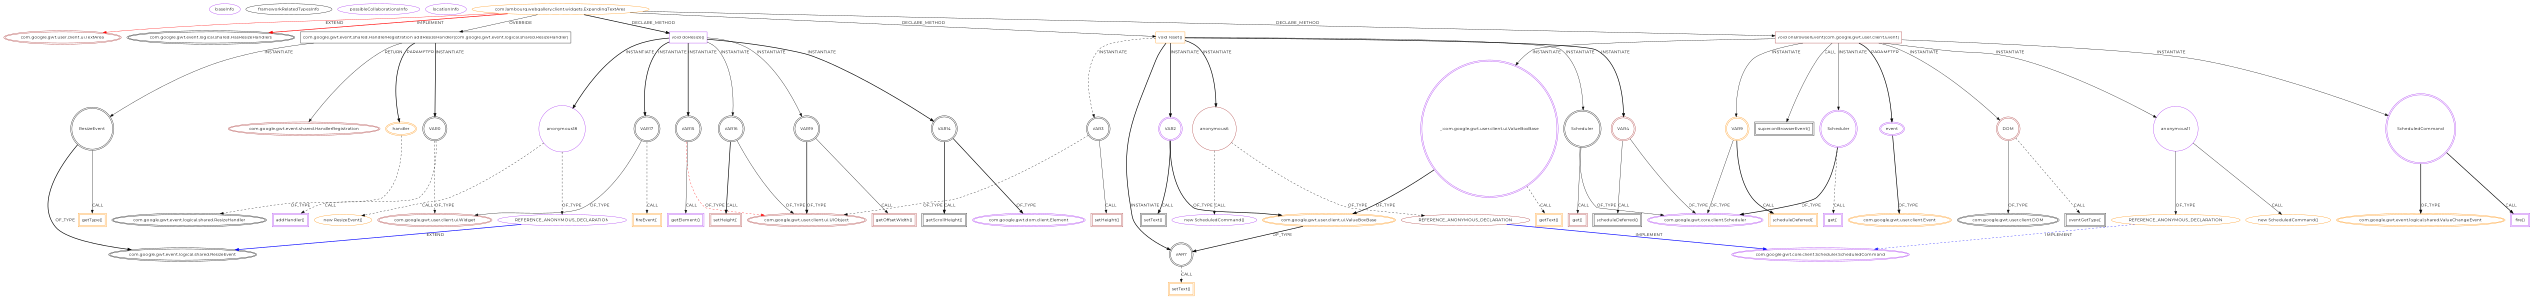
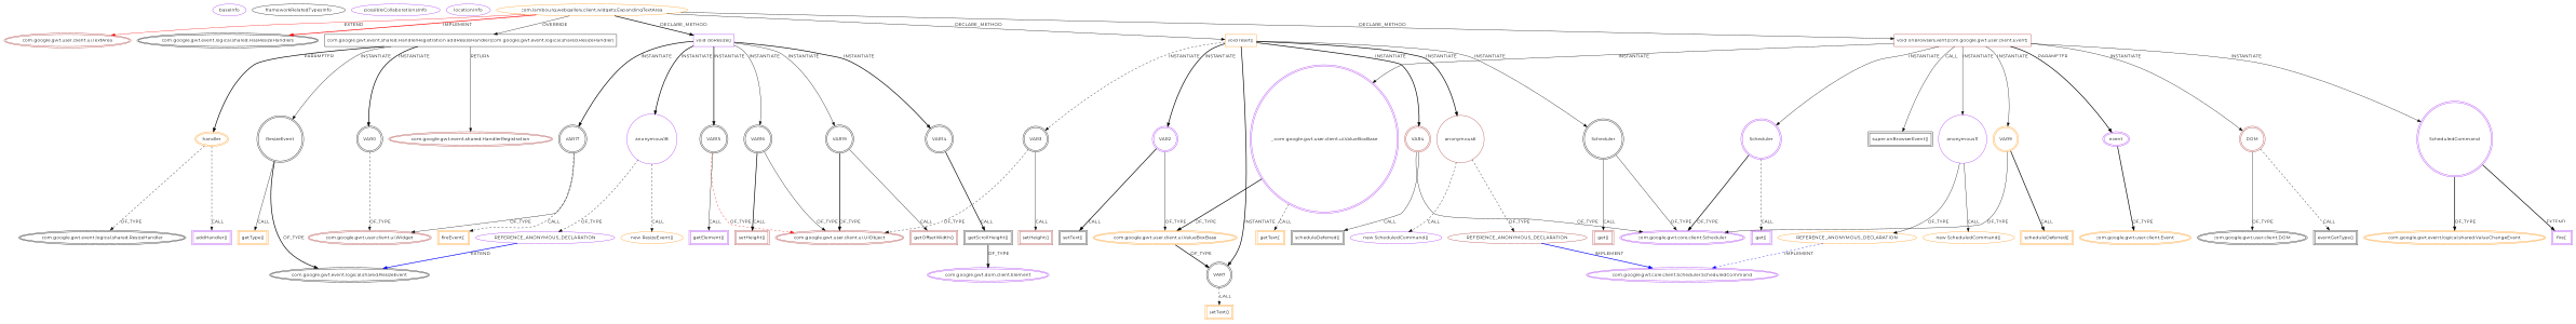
  digraph {
    fontname=Montserrat
    node [color=black fontname=Montserrat isFrameworkType=true vertexType=VARIABLE_EXPRESION peripheries=2]
    edge [fontname=Montserrat style=solid]
    baseInfo [category=extension_graph color=purple graphId=3594 isAnonymous=false possibleRelation=true isFrameworkType="" vertexType="" peripheries=""]
    frameworkRelatedTypesInfo [0="com.google.gwt.user.client.ui.TextArea" 1="com.google.gwt.event.logical.shared.HasResizeHandlers" isFrameworkType="" vertexType="" peripheries=""]
    possibleCollaborationsInfo [0="3594~CLIENT_METHOD_DECLARATION-INSTANTIATION-~com.google.gwt.user.client.ui.TextArea com.google.gwt.event.logical.shared.HasResizeHandlers ~com.google.gwt.core.client.Scheduler.ScheduledCommand ~false~true" 1="3594~CLIENT_METHOD_DECLARATION-INSTANTIATION-~com.google.gwt.user.client.ui.TextArea com.google.gwt.event.logical.shared.HasResizeHandlers ~com.google.gwt.event.logical.shared.ResizeEvent ~false~true" color=purple isFrameworkType="" vertexType="" peripheries=""]
    locationInfo [color=purple contextSignature=ExpandingTextArea filePath="/lambourg-WebGallery/WebGallery-master/client/src/com/lambourg/webgallery/client/widgets/ExpandingTextArea.java" graphId=3594 projectName="lambourg-WebGallery" isFrameworkType="" vertexType="" peripheries=""]
    n5 [color=darkorange isFrameworkType=false label="com.lambourg.webgallery.client.widgets.ExpandingTextArea" vertexType=ROOT_CLIENT_CLASS_DECLARATION peripheries=""]
    n6 [color=brown label="com.google.gwt.user.client.ui.TextArea" vertexType=FRAMEWORK_CLASS_TYPE]
    n7 [label="com.google.gwt.event.logical.shared.HasResizeHandlers" vertexType=FRAMEWORK_INTERFACE_TYPE]
    n8 [isFrameworkType=false label="com.google.gwt.event.shared.HandlerRegistration addResizeHandler(com.google.gwt.event.logical.shared.ResizeHandler)" shape=box vertexType=OVERRIDING_METHOD_DECLARATION peripheries=""]
    n9 [color=darkorange isFrameworkType=false label="void reset()" shape=box vertexType=CLIENT_METHOD_DECLARATION peripheries=""]
    n10 [color=brown isFrameworkType=false label="void onBrowserEvent(com.google.gwt.user.client.Event)" shape=box vertexType=CLIENT_METHOD_DECLARATION peripheries=""]
    n11 [color=purple isFrameworkType=false label="void doResize()" shape=box vertexType=CLIENT_METHOD_DECLARATION peripheries=""]
    n12 [color=brown label="com.google.gwt.event.shared.HandlerRegistration" vertexType=FRAMEWORK_INTERFACE_TYPE]
    n13 [color=darkorange label=handler vertexType=PARAMETER_DECLARATION]
    n14 [label=VAR0 shape=circle]
    n15 [label=ResizeEvent shape=circle]
    n16 [color=purple label=VAR2 shape=circle]
    n17 [label=VAR3 shape=circle]
    n18 [color=brown label=VAR4 shape=circle]
    n19 [label=Scheduler shape=circle]
    n20 [color=brown isFrameworkType=false label=anonymous6 shape=circle peripheries=""]
    n21 [label=VAR7 shape=circle]
    n22 [color=purple label=event vertexType=PARAMETER_DECLARATION]
    n23 [label="super.onBrowserEvent()" shape=box vertexType=SUPER_CALL]
    n24 [color=brown label=DOM shape=circle]
    n25 [color=darkorange label=VAR9 shape=circle]
    n26 [color=purple label=Scheduler shape=circle]
    n27 [color=purple isFrameworkType=false label=anonymous11 shape=circle peripheries=""]
    n28 [color=purple label=ScheduledCommand shape=circle]
    n29 [color=purple label="_:com.google.gwt.user.client.ui.ValueBoxBase" shape=circle]
    n30 [label=VAR14 shape=circle]
    n31 [label=VAR15 shape=circle]
    n32 [label=VAR16 shape=circle]
    n33 [label=VAR17 shape=circle]
    n34 [color=purple isFrameworkType=false label=anonymous18 shape=circle peripheries=""]
    n35 [label=VAR19 shape=circle]
    n36 [label="com.google.gwt.event.logical.shared.ResizeHandler" vertexType=FRAMEWORK_INTERFACE_TYPE]
    n37 [color=brown label="com.google.gwt.user.client.ui.Widget" vertexType=FRAMEWORK_CLASS_TYPE]
    n38 [color=purple label="addHandler()" shape=box vertexType=INSIDE_CALL]
    n39 [label="com.google.gwt.event.logical.shared.ResizeEvent" vertexType=FRAMEWORK_CLASS_TYPE]
    n40 [color=darkorange label="getType()" shape=box vertexType=INSIDE_CALL]
    n41 [color=darkorange label="com.google.gwt.user.client.ui.ValueBoxBase" vertexType=FRAMEWORK_CLASS_TYPE]
    n42 [label="setText()" shape=box vertexType=INSIDE_CALL]
    n43 [color=brown label="com.google.gwt.user.client.ui.UIObject" vertexType=FRAMEWORK_CLASS_TYPE]
    n44 [color=brown label="setHeight()" shape=box vertexType=INSIDE_CALL]
    n45 [color=purple label="com.google.gwt.core.client.Scheduler" vertexType=FRAMEWORK_CLASS_TYPE]
    n46 [label="scheduleDeferred()" shape=box vertexType=INSIDE_CALL]
    n47 [color=brown label="get()" shape=box vertexType=INSIDE_CALL]
    n48 [color=brown isFrameworkType=false label=REFERENCE_ANONYMOUS_DECLARATION vertexType=REFERENCE_ANONYMOUS_DECLARATION peripheries=""]
    n49 [color=purple isFrameworkType=false label="new ScheduledCommand()" vertexType=CONSTRUCTOR_CALL peripheries=""]
    n50 [color=darkorange label="setText()" shape=box vertexType=INSIDE_CALL]
    n51 [color=purple label="com.google.gwt.core.client.Scheduler.ScheduledCommand" vertexType=FRAMEWORK_INTERFACE_TYPE]
    n52 [color=darkorange label="com.google.gwt.user.client.Event" vertexType=FRAMEWORK_CLASS_TYPE]
    n53 [label="com.google.gwt.user.client.DOM" vertexType=FRAMEWORK_CLASS_TYPE]
    n54 [label="eventGetType()" shape=box vertexType=INSIDE_CALL]
    n55 [color=darkorange label="scheduleDeferred()" shape=box vertexType=INSIDE_CALL]
    n56 [color=purple label="get()" shape=box vertexType=INSIDE_CALL]
    n57 [color=darkorange isFrameworkType=false label=REFERENCE_ANONYMOUS_DECLARATION vertexType=REFERENCE_ANONYMOUS_DECLARATION peripheries=""]
    n58 [color=darkorange isFrameworkType=false label="new ScheduledCommand()" vertexType=CONSTRUCTOR_CALL peripheries=""]
    n59 [color=darkorange label="com.google.gwt.event.logical.shared.ValueChangeEvent" vertexType=FRAMEWORK_CLASS_TYPE]
    n60 [color=purple label="fire()" shape=box vertexType=INSIDE_CALL]
    n61 [color=darkorange label="getText()" shape=box vertexType=INSIDE_CALL]
    n62 [color=purple label="com.google.gwt.dom.client.Element" vertexType=FRAMEWORK_CLASS_TYPE]
    n63 [label="getScrollHeight()" shape=box vertexType=INSIDE_CALL]
    n64 [color=purple label="getElement()" shape=box vertexType=INSIDE_CALL]
    n65 [color=brown label="setHeight()" shape=box vertexType=INSIDE_CALL]
    n66 [color=darkorange label="fireEvent()" shape=box vertexType=INSIDE_CALL]
    n67 [color=purple isFrameworkType=false label=REFERENCE_ANONYMOUS_DECLARATION vertexType=REFERENCE_ANONYMOUS_DECLARATION peripheries=""]
    n68 [color=darkorange isFrameworkType=false label="new ResizeEvent()" vertexType=CONSTRUCTOR_CALL peripheries=""]
    n69 [color=brown label="getOffsetWidth()" shape=box vertexType=INSIDE_CALL]
    n5 -> n6 [color=red label=EXTEND]
    n5 -> n7 [color=red label=IMPLEMENT style=bold]
    n5 -> n8 [label=OVERRIDE]
    n5 -> n9 [label=DECLARE_METHOD]
    n5 -> n10 [label=DECLARE_METHOD]
    n5 -> n11 [label=DECLARE_METHOD style=bold]
    n8 -> n12 [label=RETURN]
    n8 -> n13 [label=PARAMETER style=bold]
    n8 -> n14 [label=INSTANTIATE style=bold]
    n8 -> n15 [label=INSTANTIATE]
    n9 -> n16 [label=INSTANTIATE style=bold]
    n9 -> n17 [label=INSTANTIATE style=dashed]
    n9 -> n18 [label=INSTANTIATE style=bold]
    n9 -> n19 [label=INSTANTIATE]
    n9 -> n20 [label=INSTANTIATE style=bold]
    n9 -> n21 [label=INSTANTIATE style=bold]
    n10 -> n22 [label=PARAMETER style=bold]
    n10 -> n23 [label=CALL]
    n10 -> n24 [label=INSTANTIATE]
    n10 -> n25 [label=INSTANTIATE]
    n10 -> n26 [label=INSTANTIATE]
    n10 -> n27 [label=INSTANTIATE]
    n10 -> n28 [label=INSTANTIATE]
    n10 -> n29 [label=INSTANTIATE]
    n11 -> n30 [label=INSTANTIATE style=bold]
    n11 -> n31 [label=INSTANTIATE style=bold]
    n11 -> n32 [label=INSTANTIATE]
    n11 -> n33 [label=INSTANTIATE style=bold]
    n11 -> n34 [label=INSTANTIATE style=bold]
    n11 -> n35 [label=INSTANTIATE]
    n13 -> n36 [label=OF_TYPE style=dashed]
    n14 -> n37 [label=OF_TYPE style=dashed]
-   n14 -> n38 [label=CALL style=dashed]
+   n13 -> n38 [label=CALL style=dashed]
    n15 -> n39 [label=OF_TYPE style=bold]
    n15 -> n40 [label=CALL]
-   n16 -> n41 [label=OF_TYPE style=bold]
+   n16 -> n41 [label=OF_TYPE]
    n16 -> n42 [label=CALL style=bold]
    n17 -> n43 [label=OF_TYPE style=dashed]
    n17 -> n44 [label=CALL]
    n18 -> n45 [label=OF_TYPE]
    n18 -> n46 [label=CALL]
    n19 -> n45 [label=OF_TYPE]
    n19 -> n47 [label=CALL]
    n20 -> n48 [label=OF_TYPE style=dashed]
    n20 -> n49 [label=CALL style=dashed]
    n21 -> n50 [label=CALL style=dashed]
    n22 -> n52 [label=OF_TYPE style=bold]
    n24 -> n53 [label=OF_TYPE]
    n24 -> n54 [label=CALL style=dashed]
    n25 -> n45 [label=OF_TYPE]
    n25 -> n55 [label=CALL style=bold]
    n26 -> n45 [label=OF_TYPE style=bold]
    n26 -> n56 [label=CALL style=dashed]
    n27 -> n57 [label=OF_TYPE]
    n27 -> n58 [label=CALL]
    n28 -> n59 [label=OF_TYPE style=bold]
-   n28 -> n60 [label=CALL style=bold]
+   n28 -> n60 [label=EXTEND style=bold]
    n29 -> n41 [label=OF_TYPE style=bold]
    n29 -> n61 [label=CALL style=dashed]
-   n30 -> n62 [label=OF_TYPE style=bold]
+   n63 -> n62 [label=OF_TYPE style=bold]
    n30 -> n63 [label=CALL style=bold]
    n31 -> n43 [color=red label=OF_TYPE style=dashed]
    n31 -> n64 [label=CALL]
    n32 -> n43 [label=OF_TYPE]
    n32 -> n65 [label=CALL style=bold]
    n33 -> n37 [label=OF_TYPE]
    n33 -> n66 [label=CALL style=dashed]
    n34 -> n67 [label=OF_TYPE style=dashed]
    n34 -> n68 [label=CALL style=dashed]
    n35 -> n43 [label=OF_TYPE style=bold]
    n35 -> n69 [label=CALL]
    n41 -> n21 [label=OF_TYPE style=bold]
    n48 -> n51 [color=blue label=IMPLEMENT style=bold]
    n57 -> n51 [color=blue label=IMPLEMENT style=dashed]
    n67 -> n39 [color=blue label=EXTEND style=bold]
  }
